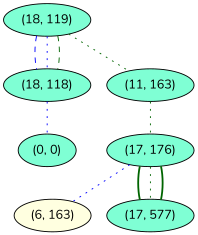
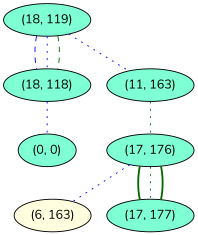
  graph {
    fontname=Nunito
    node [fillcolor=aquamarine fontname=Nunito style=filled]
    edge [color=blue fontname=Nunito style=dotted weight=1]
    "(18, 119)"
    "(18, 118)"
    "(11, 163)"
    "(0, 0)"
    "(17, 176)"
    "(6, 163)" [fillcolor=lightyellow]
-   "(17, 177)" [label="(17, 577)"]
+   "(17, 177)"
    "(18, 119)" -- "(18, 118)" [style=dashed]
    "(18, 119)" -- "(18, 118)"
    "(18, 119)" -- "(18, 118)" [color=darkgreen style=dashed]
-   "(18, 119)" -- "(11, 163)" [color=darkgreen]
+   "(18, 119)" -- "(11, 163)"
    "(18, 118)" -- "(0, 0)" [weight=4]
    "(11, 163)" -- "(17, 176)" [color=darkgreen]
    "(17, 176)" -- "(6, 163)"
    "(17, 176)" -- "(17, 177)" [color=darkgreen style=bold]
    "(17, 176)" -- "(17, 177)" [color=darkgreen]
    "(17, 176)" -- "(17, 177)" [color=darkgreen style=bold]
  }
